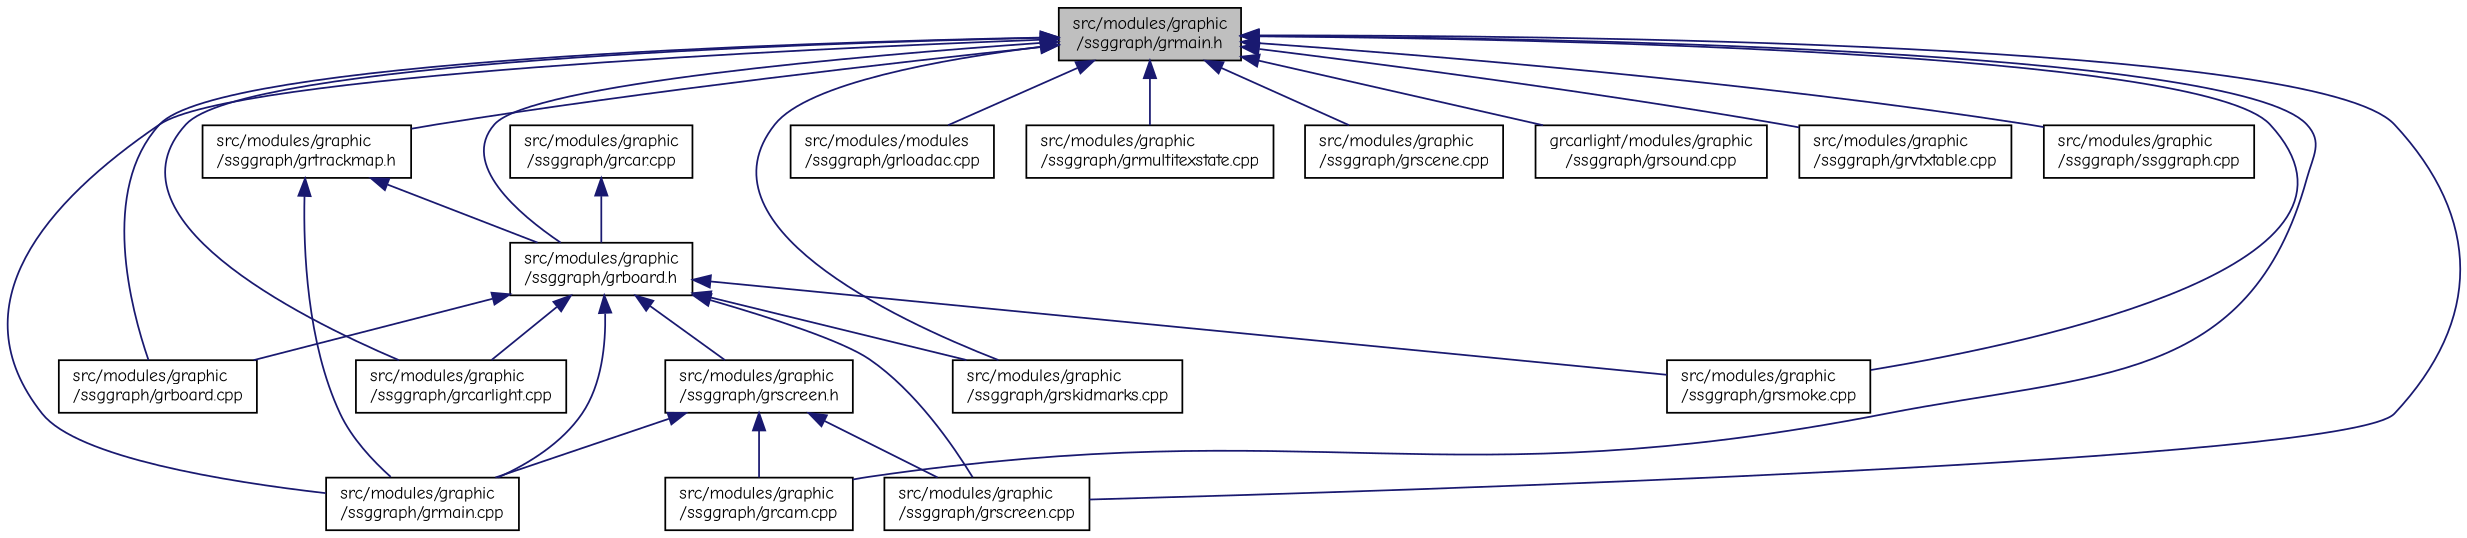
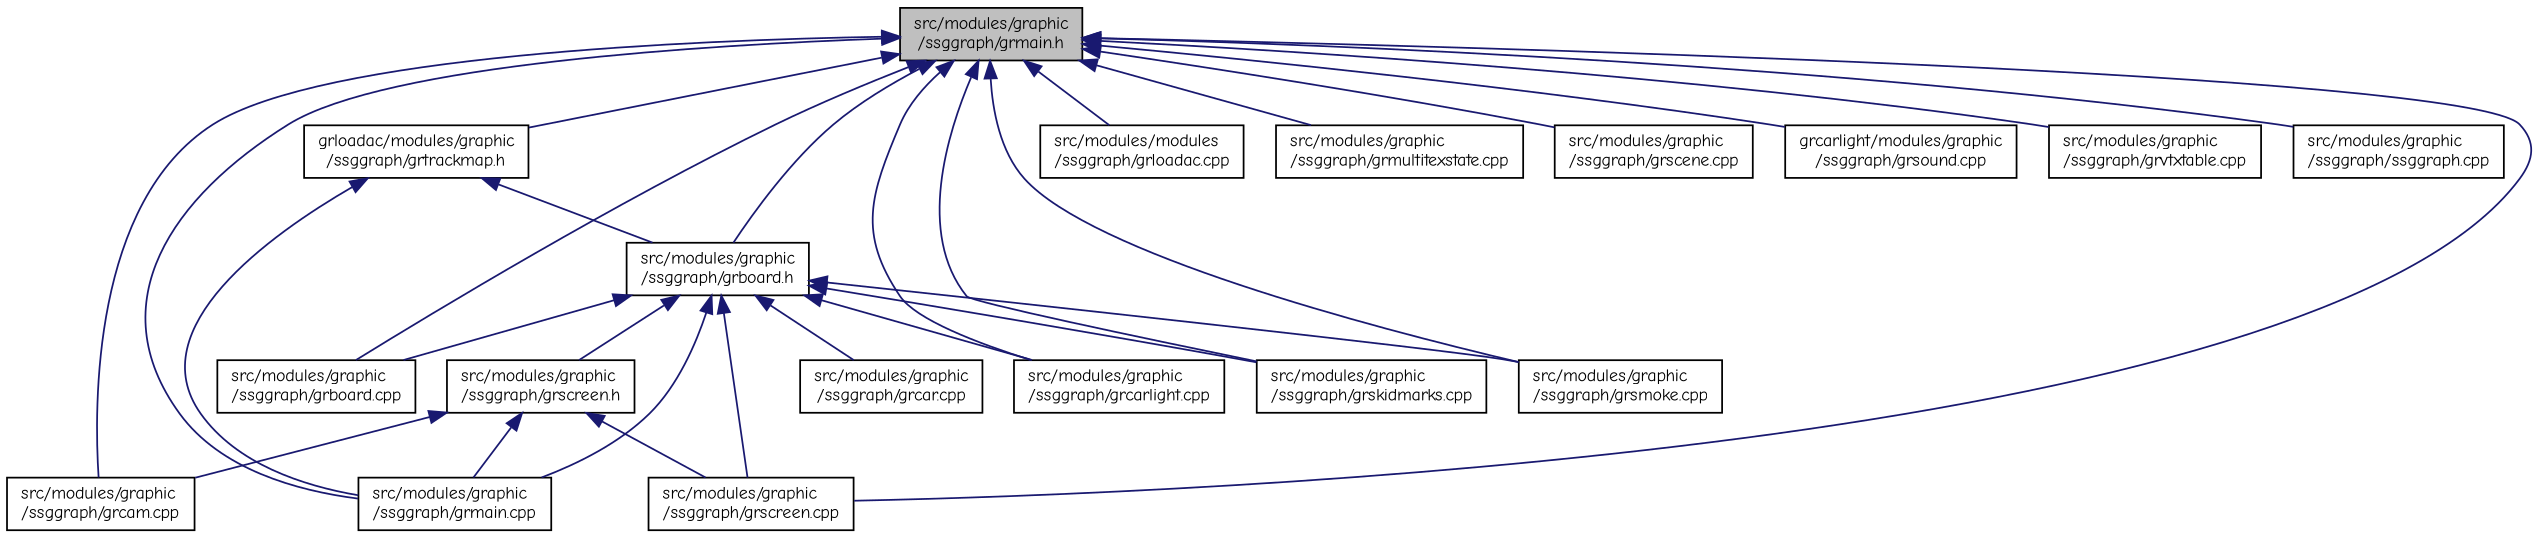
  digraph {
    fontname="Comic Neue"
    node [color=black fillcolor=white fontname="Comic Neue" fontsize=10 shape=record style=filled]
    edge [color=midnightblue dir=back fontname="Comic Neue" fontsize=10 labelfontname=Helvetica labelfontsize=10 style=solid]
    n1 [fillcolor=grey75 fontcolor=black height=0.2 label="src/modules/graphic\l/ssggraph/grmain.h" width=0.4]
-   n2 [height=0.2 label="src/modules/graphic\l/ssggraph/grtrackmap.h" width=0.4]
+   n2 [height=0.2 label="grloadac/modules/graphic\l/ssggraph/grtrackmap.h" width=0.4]
    n3 [height=0.2 label="src/modules/graphic\l/ssggraph/grboard.cpp" width=0.4]
    n4 [height=0.2 label="src/modules/graphic\l/ssggraph/grcam.cpp" width=0.4]
    n5 [height=0.2 label="src/modules/graphic\l/ssggraph/grmain.cpp" width=0.4]
    n6 [height=0.2 label="src/modules/graphic\l/ssggraph/grscreen.cpp" width=0.4]
    n7 [height=0.2 label="src/modules/graphic\l/ssggraph/grcarlight.cpp" width=0.4]
    n8 [height=0.2 label="src/modules/graphic\l/ssggraph/grskidmarks.cpp" width=0.4]
    n9 [height=0.2 label="src/modules/graphic\l/ssggraph/grsmoke.cpp" width=0.4]
    n10 [height=0.2 label="src/modules/modules\l/ssggraph/grloadac.cpp" width=0.4]
    n11 [height=0.2 label="src/modules/graphic\l/ssggraph/grmultitexstate.cpp" width=0.4]
    n12 [height=0.2 label="src/modules/graphic\l/ssggraph/grscene.cpp" width=0.4]
    n13 [height=0.2 label="grcarlight/modules/graphic\l/ssggraph/grsound.cpp" width=0.4]
    n14 [height=0.2 label="src/modules/graphic\l/ssggraph/grvtxtable.cpp" width=0.4]
    n15 [height=0.2 label="src/modules/graphic\l/ssggraph/ssggraph.cpp" width=0.4]
    n16 [height=0.2 label="src/modules/graphic\l/ssggraph/grboard.h" width=0.4]
    n17 [height=0.2 label="src/modules/graphic\l/ssggraph/grcar.cpp" width=0.4]
    n18 [height=0.2 label="src/modules/graphic\l/ssggraph/grscreen.h" width=0.4]
    n1 -> n2
    n1 -> n3
    n1 -> n4
    n1 -> n5
    n1 -> n6
    n1 -> n7
    n1 -> n8
    n1 -> n9
    n1 -> n10
    n1 -> n11
    n1 -> n12
    n1 -> n13
    n1 -> n14
    n1 -> n15
    n1 -> n16
    n2 -> n5
    n2 -> n16
    n16 -> n3
    n16 -> n5
    n16 -> n6
    n16 -> n7
    n16 -> n8
    n16 -> n9
-   n17 -> n16
+   n16 -> n17
    n16 -> n18
    n18 -> n4
    n18 -> n5
    n18 -> n6
  }
